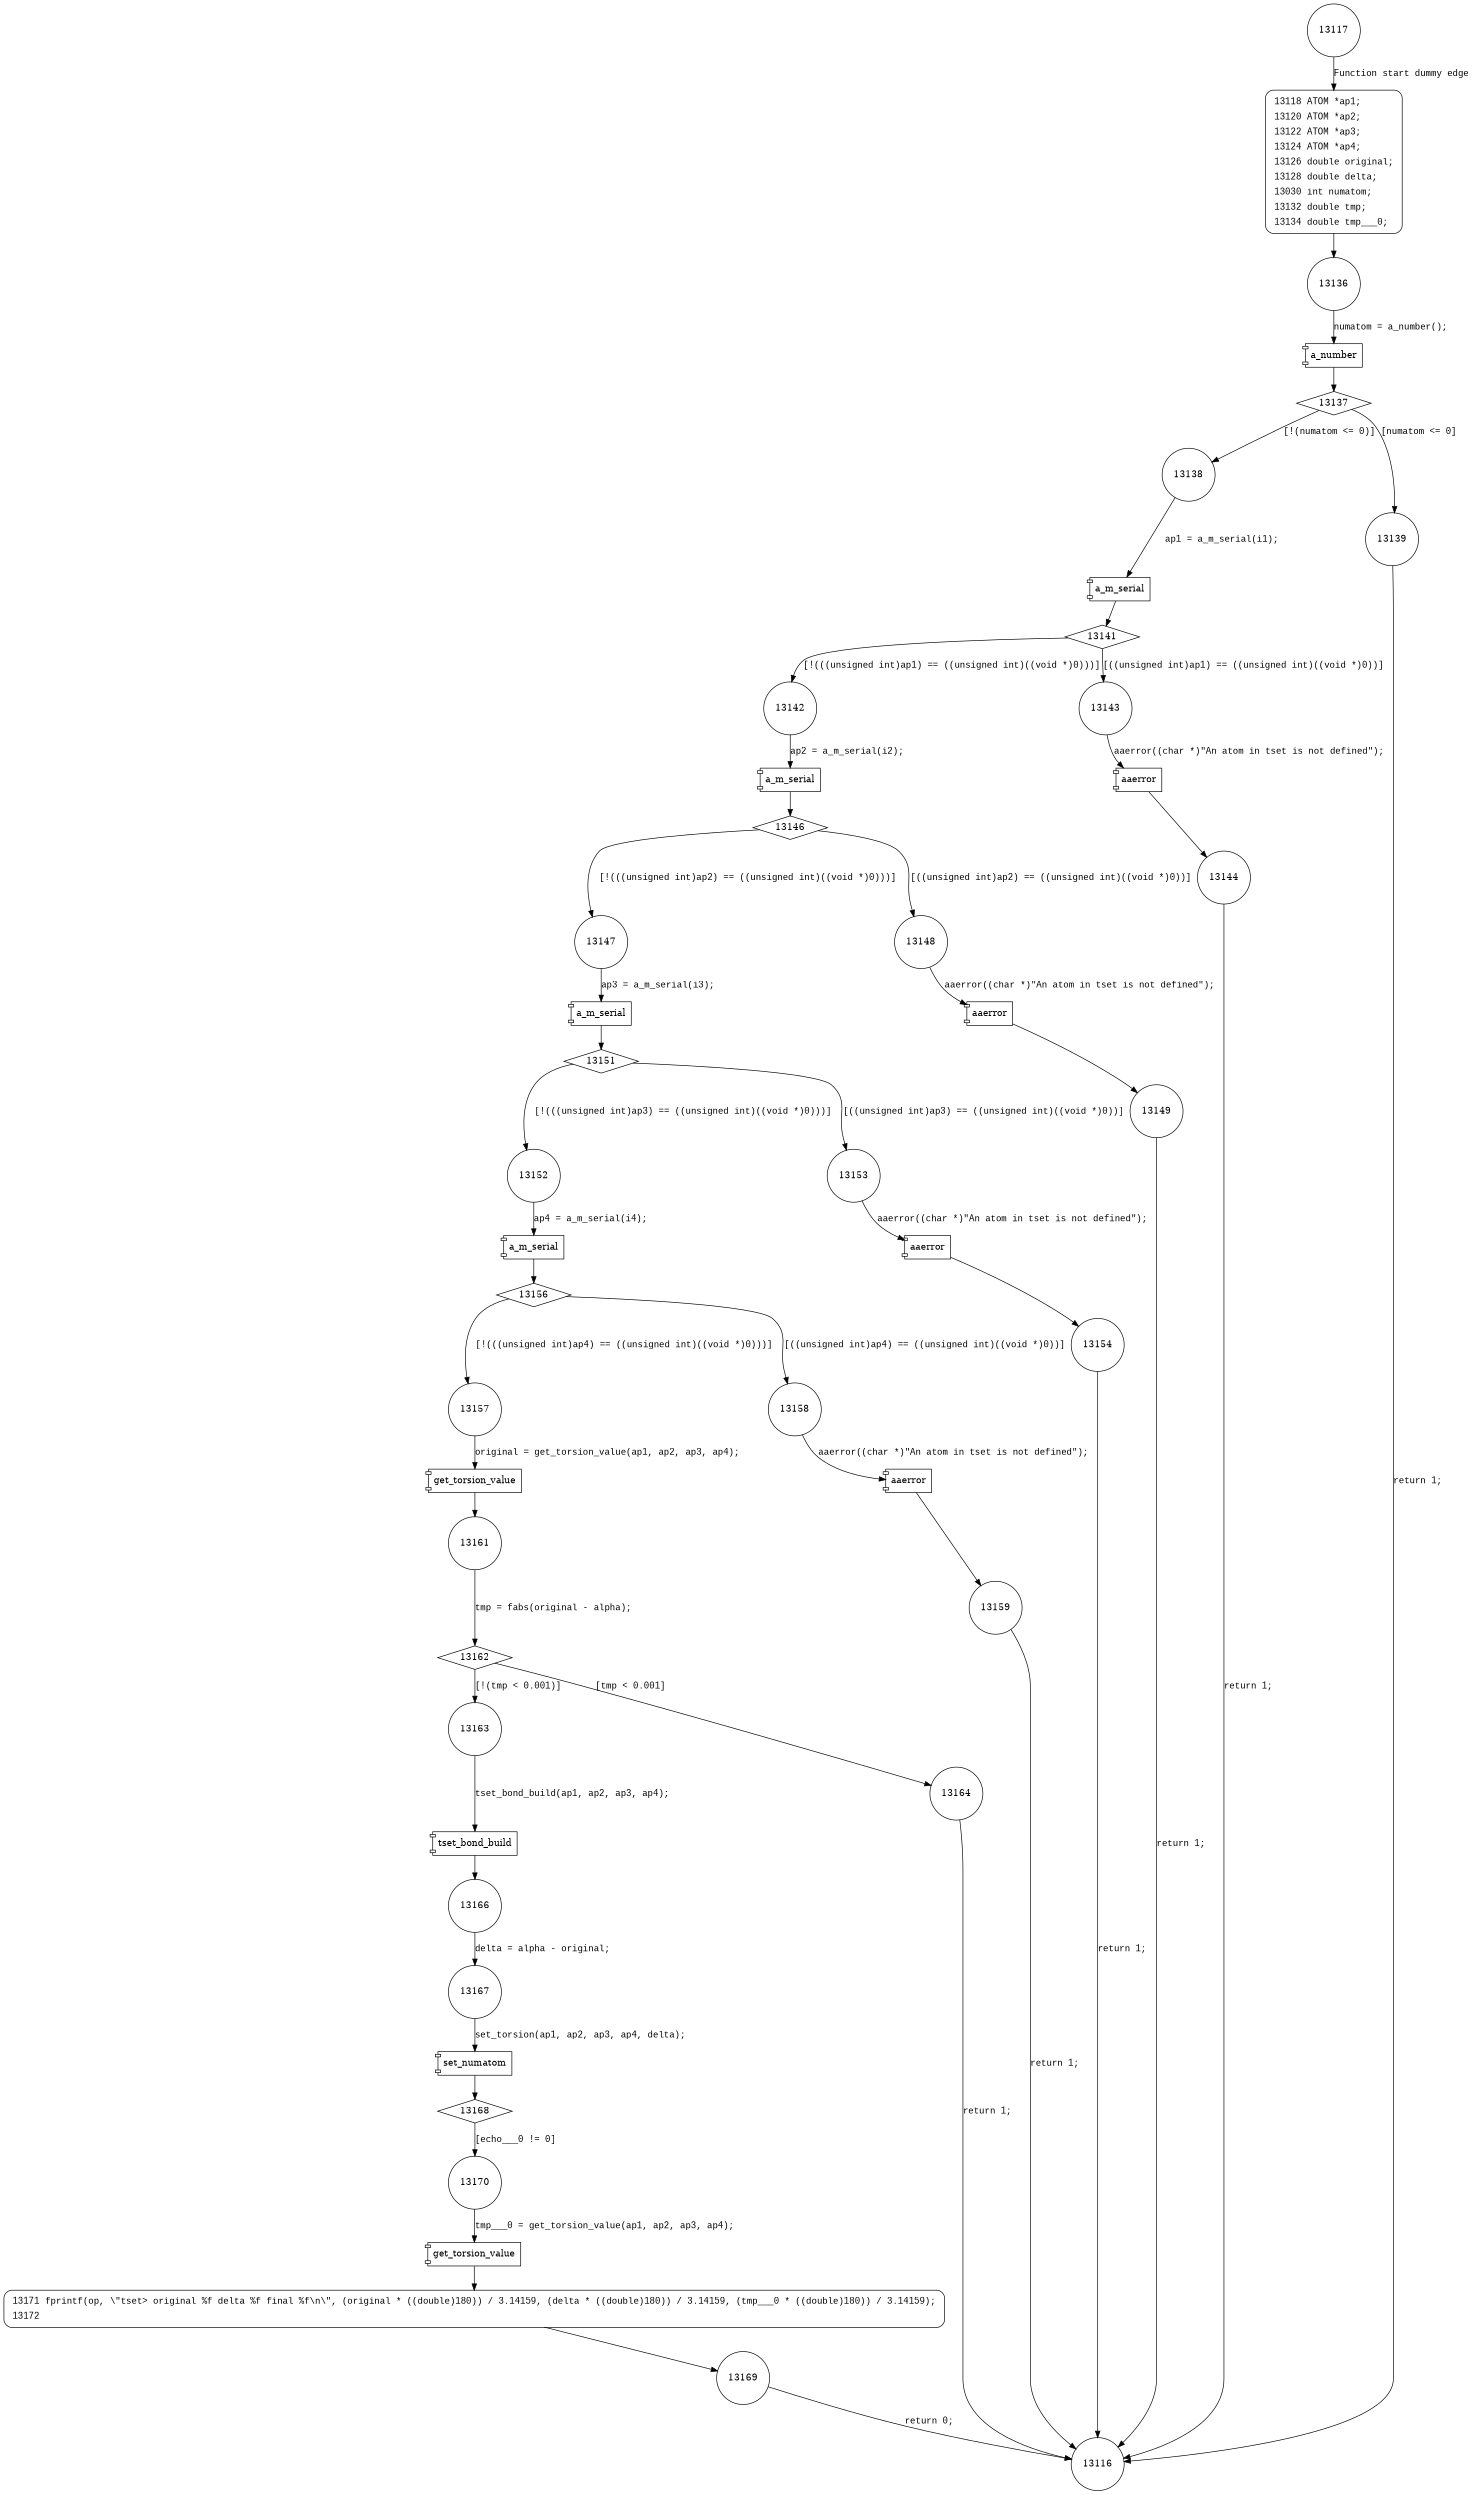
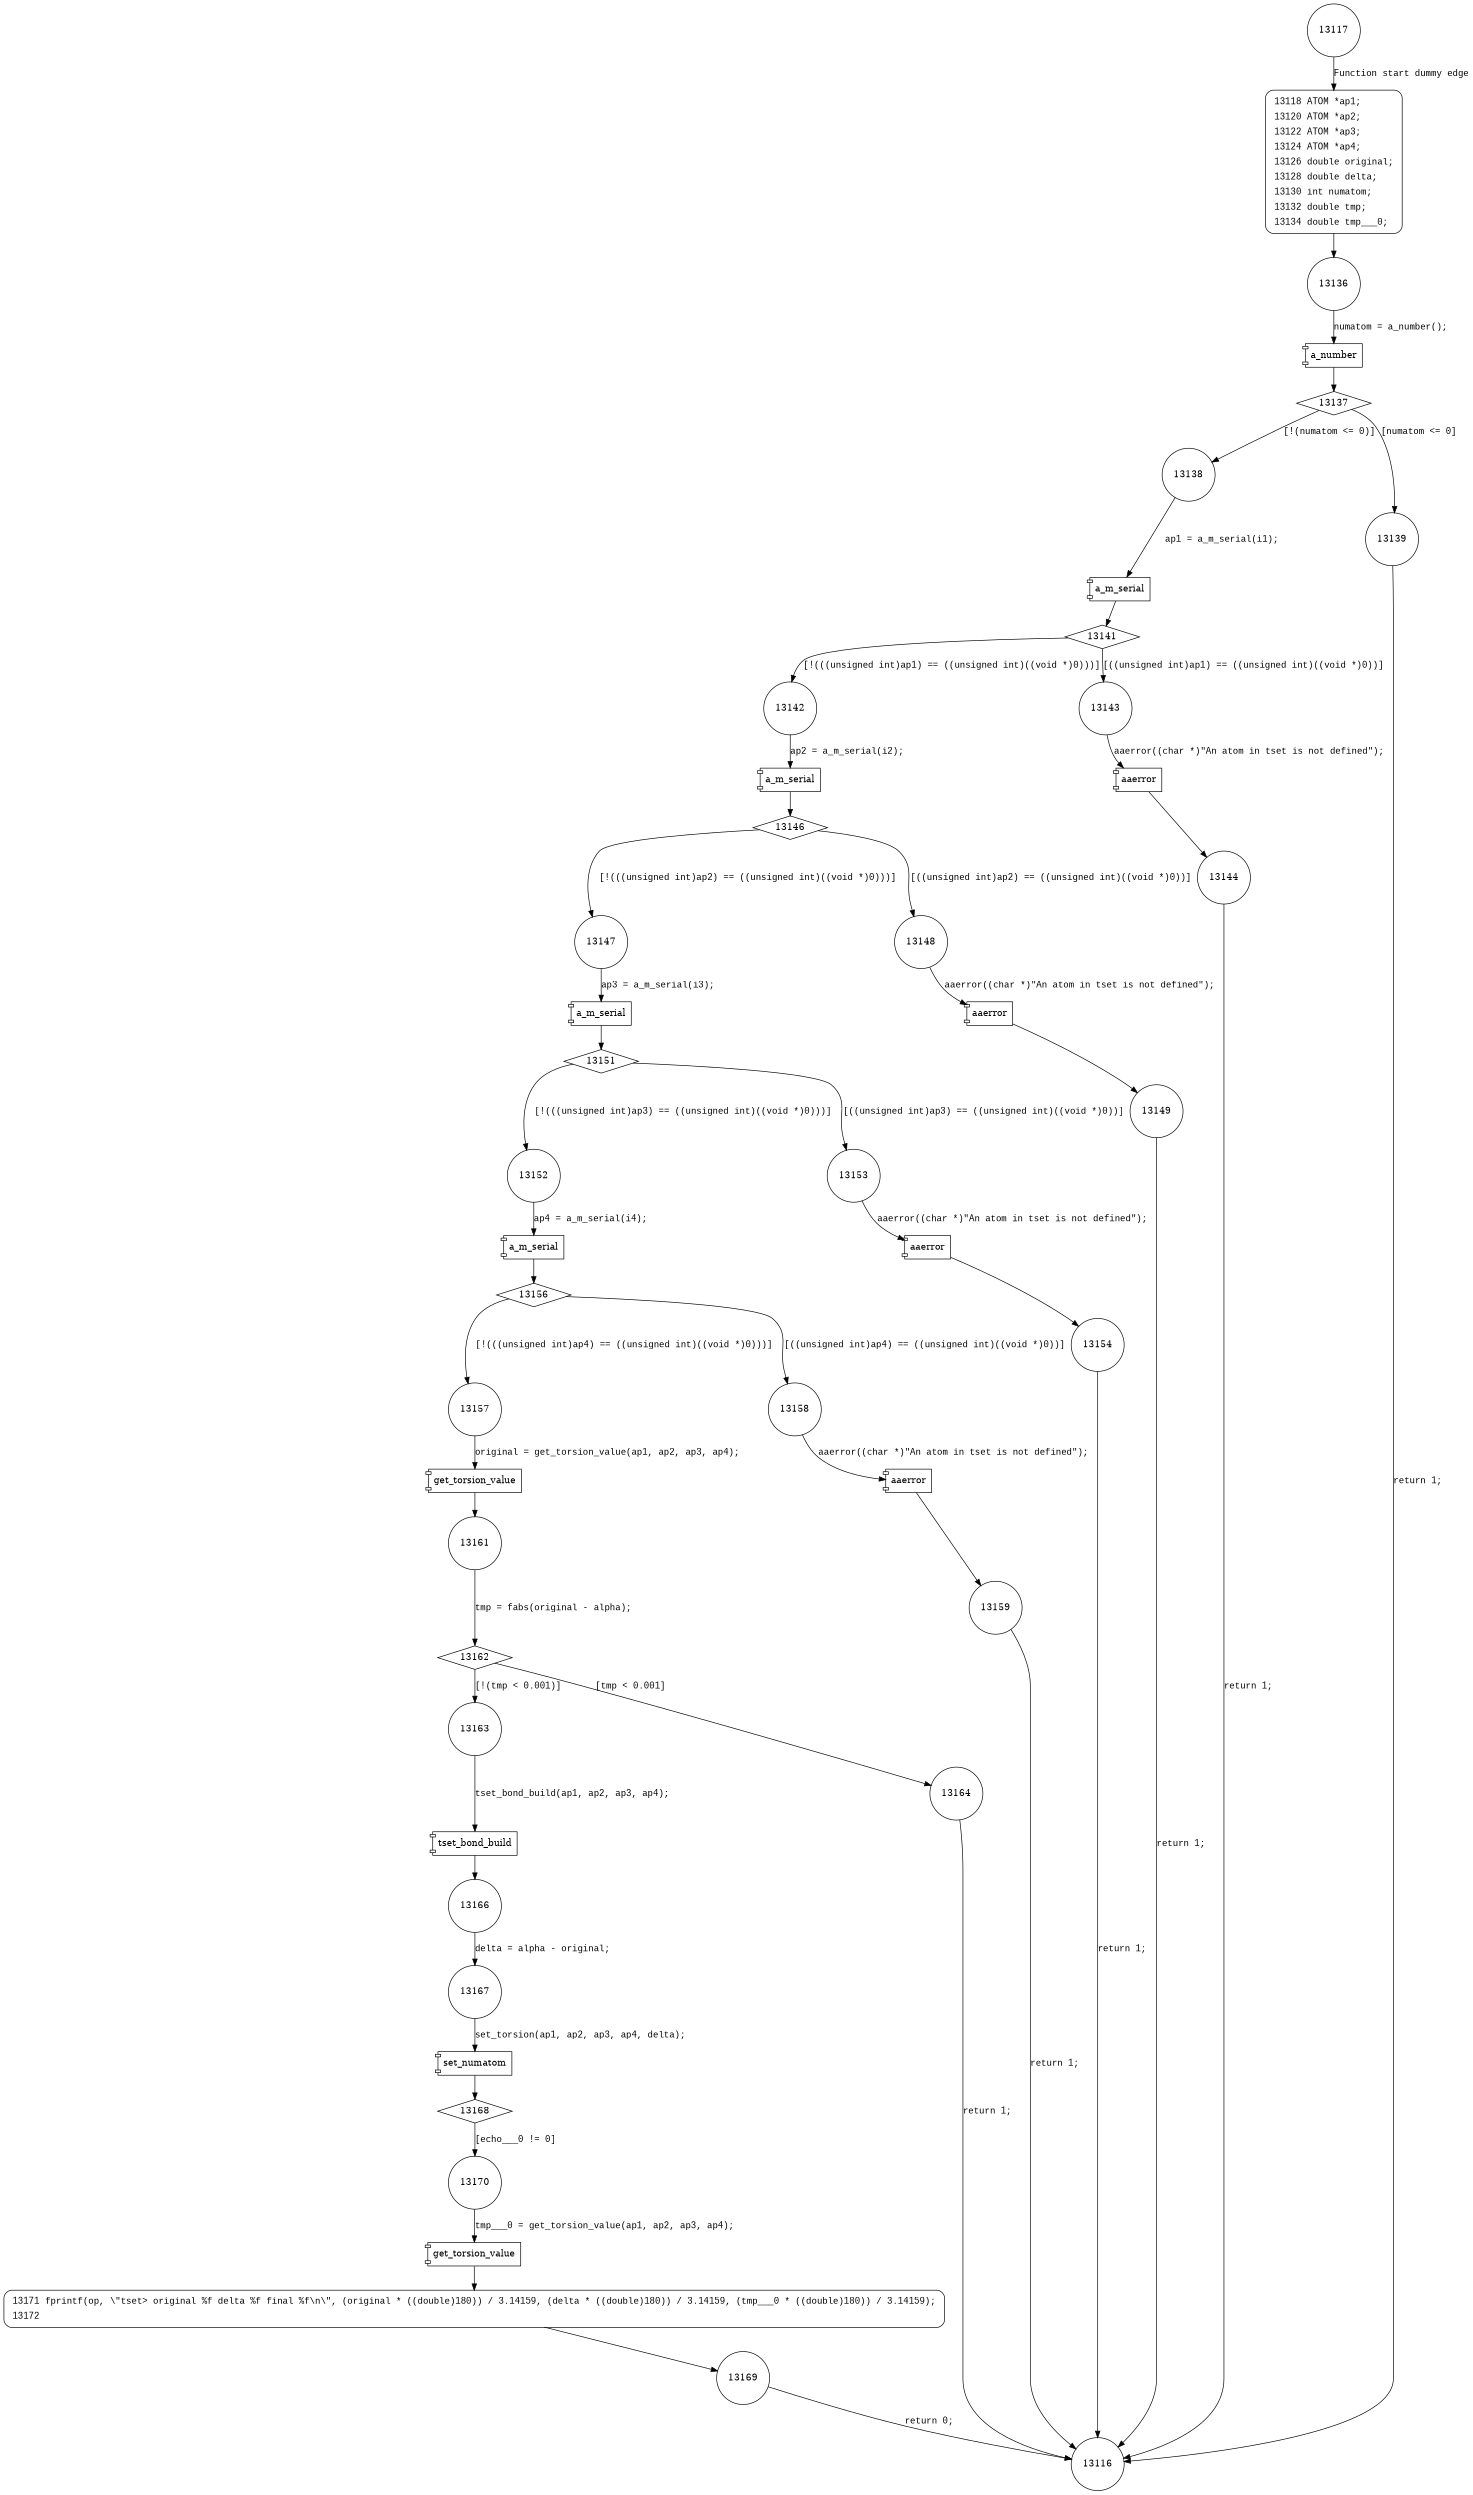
  digraph {
    node [shape=circle]
    edge [fontname="Courier New"]
-   n1 [fillcolor=white fontname="Courier New" label=<<table border="0" cellborder="0" cellpadding="3" bgcolor="white"><tr><td align="right">13118</td><td align="left">ATOM *ap1;</td></tr><tr><td align="right">13120</td><td align="left">ATOM *ap2;</td></tr><tr><td align="right">13122</td><td align="left">ATOM *ap3;</td></tr><tr><td align="right">13124</td><td align="left">ATOM *ap4;</td></tr><tr><td align="right">13126</td><td align="left">double original;</td></tr><tr><td align="right">13128</td><td align="left">double delta;</td></tr><tr><td align="right">13030</td><td align="left">int numatom;</td></tr><tr><td align="right">13132</td><td align="left">double tmp;</td></tr><tr><td align="right">13134</td><td align="left">double tmp___0;</td></tr></table>> penwidth=1 shape=Mrecord style="filled,bold"]
+   n1 [fillcolor=white fontname="Courier New" label=<<table border="0" cellborder="0" cellpadding="3" bgcolor="white"><tr><td align="right">13118</td><td align="left">ATOM *ap1;</td></tr><tr><td align="right">13120</td><td align="left">ATOM *ap2;</td></tr><tr><td align="right">13122</td><td align="left">ATOM *ap3;</td></tr><tr><td align="right">13124</td><td align="left">ATOM *ap4;</td></tr><tr><td align="right">13126</td><td align="left">double original;</td></tr><tr><td align="right">13128</td><td align="left">double delta;</td></tr><tr><td align="right">13130</td><td align="left">int numatom;</td></tr><tr><td align="right">13132</td><td align="left">double tmp;</td></tr><tr><td align="right">13134</td><td align="left">double tmp___0;</td></tr></table>> penwidth=1 shape=Mrecord style="filled,bold"]
    13117
    13136
    n4 [label=a_number shape=component]
    13137 [shape=diamond]
    13138
    13139
    n8 [label=a_m_serial shape=component]
    13116
    13141 [shape=diamond]
    13142
    13143
    n13 [label=a_m_serial shape=component]
    n14 [label=aaerror shape=component]
    13146 [shape=diamond]
    13144
    13147
    13148
    n19 [label=a_m_serial shape=component]
    n20 [label=aaerror shape=component]
    13151 [shape=diamond]
    13149
    13152
    13153
    n25 [label=a_m_serial shape=component]
    n26 [label=aaerror shape=component]
    13156 [shape=diamond]
    13154
    13157
    13158
    n31 [label=get_torsion_value shape=component]
    n32 [label=aaerror shape=component]
    13161
    13159
    13162 [shape=diamond]
    13163
    13164
    n38 [label=tset_bond_build shape=component]
    13166
    13167
    n41 [label=set_numatom shape=component]
    13168 [shape=diamond]
    13170
    13169
    n45 [label=get_torsion_value shape=component]
    n46 [fillcolor=white fontname="Courier New" label=<<table border="0" cellborder="0" cellpadding="3" bgcolor="white"><tr><td align="right">13171</td><td align="left">fprintf(op, \"tset&gt; original %f delta %f final %f\n\", (original * ((double)180)) / 3.14159, (delta * ((double)180)) / 3.14159, (tmp___0 * ((double)180)) / 3.14159);</td></tr><tr><td align="right">13172</td><td align="left"></td></tr></table>> penwidth=1 shape=Mrecord style="filled,bold"]
    n1 -> 13136 [fontname=""]
    13117 -> n1 [label="Function start dummy edge"]
    13136 -> n4 [label="numatom = a_number();"]
    n4 -> 13137
    13137 -> 13138 [label="[!(numatom <= 0)]"]
    13137 -> 13139 [label="[numatom <= 0]"]
    13138 -> n8 [label="ap1 = a_m_serial(i1);"]
    13139 -> 13116 [label="return 1;"]
    n8 -> 13141
    13141 -> 13142 [label="[!(((unsigned int)ap1) == ((unsigned int)((void *)0)))]"]
    13141 -> 13143 [label="[((unsigned int)ap1) == ((unsigned int)((void *)0))]"]
    13142 -> n13 [label="ap2 = a_m_serial(i2);"]
    13143 -> n14 [label="aaerror((char *)\"An atom in tset is not defined\");"]
    n13 -> 13146
    n14 -> 13144
    13146 -> 13147 [label="[!(((unsigned int)ap2) == ((unsigned int)((void *)0)))]"]
    13146 -> 13148 [label="[((unsigned int)ap2) == ((unsigned int)((void *)0))]"]
    13144 -> 13116 [label="return 1;"]
    13147 -> n19 [label="ap3 = a_m_serial(i3);"]
    13148 -> n20 [label="aaerror((char *)\"An atom in tset is not defined\");"]
    n19 -> 13151
    n20 -> 13149
    13151 -> 13152 [label="[!(((unsigned int)ap3) == ((unsigned int)((void *)0)))]"]
    13151 -> 13153 [label="[((unsigned int)ap3) == ((unsigned int)((void *)0))]"]
    13149 -> 13116 [label="return 1;"]
    13152 -> n25 [label="ap4 = a_m_serial(i4);"]
    13153 -> n26 [label="aaerror((char *)\"An atom in tset is not defined\");"]
    n25 -> 13156
    n26 -> 13154
    13156 -> 13157 [label="[!(((unsigned int)ap4) == ((unsigned int)((void *)0)))]"]
    13156 -> 13158 [label="[((unsigned int)ap4) == ((unsigned int)((void *)0))]"]
    13154 -> 13116 [label="return 1;"]
    13157 -> n31 [label="original = get_torsion_value(ap1, ap2, ap3, ap4);"]
    13158 -> n32 [label="aaerror((char *)\"An atom in tset is not defined\");"]
    n31 -> 13161
    n32 -> 13159
    13161 -> 13162 [label="tmp = fabs(original - alpha);"]
    13159 -> 13116 [label="return 1;"]
    13162 -> 13163 [label="[!(tmp < 0.001)]"]
    13162 -> 13164 [label="[tmp < 0.001]"]
    13163 -> n38 [label="tset_bond_build(ap1, ap2, ap3, ap4);"]
    13164 -> 13116 [label="return 1;"]
    n38 -> 13166
    13166 -> 13167 [label="delta = alpha - original;"]
    13167 -> n41 [label="set_torsion(ap1, ap2, ap3, ap4, delta);"]
    n41 -> 13168
    13168 -> 13170 [label="[echo___0 != 0]"]
    13170 -> n45 [label="tmp___0 = get_torsion_value(ap1, ap2, ap3, ap4);"]
    13169 -> 13116 [label="return 0;"]
    n45 -> n46
    n46 -> 13169 [fontname=""]
  }
